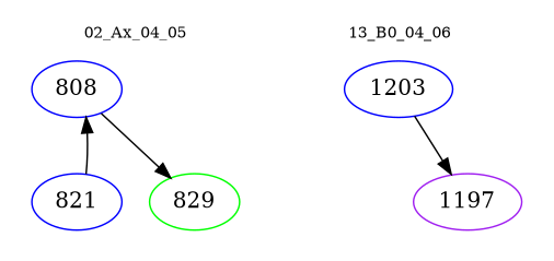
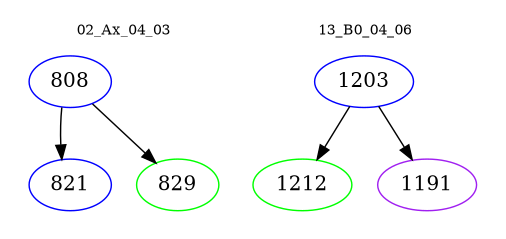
  digraph {
    node [color=blue]
    edge [color=black]
    n1 [label=808]
    n2 [label=821]
    n3 [color=green label=829]
    n4 [label=1203]
-   n6 [color=purple label=1197]
+   n5 [color=green label=1212]
+   n6 [color=purple label=1191]
    subgraph cluster_1 {
      color=white
      fontsize=10
-     label="02_Ax_04_05"
+     label="02_Ax_04_03"
      n1
      n2
      n3
    }
    subgraph cluster_2 {
      color=white
      fontsize=10
      label="13_B0_04_06"
      n4
+     n5
      n6
    }
-   n2 -> n1
+   n1 -> n2
    n1 -> n3
+   n4 -> n5
    n4 -> n6
  }
